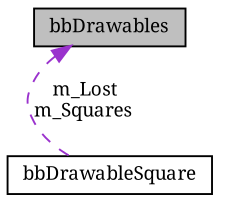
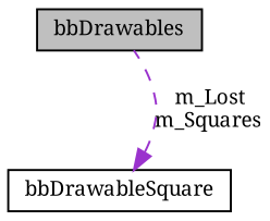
  digraph {
    fontname="Noto Serif"
    node [color=black fontname="Noto Serif" fontsize=10 shape=record style=filled]
    n1 [fillcolor=grey75 fontcolor=black height=0.2 label=bbDrawables width=0.4]
    n2 [fillcolor=white height=0.2 label=bbDrawableSquare width=0.4]
-   n1 -> n2 [color=darkorchid3 dir=back fontname="Noto Serif" fontsize=10 label=" m_Lost\nm_Squares" labelfontname=Helvetica labelfontsize=10 style=dashed]
+   n2 -> n1 [color=darkorchid3 dir=back fontname="Noto Serif" fontsize=10 label=" m_Lost\nm_Squares" labelfontname=Helvetica labelfontsize=10 style=dashed]
  }
